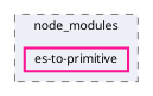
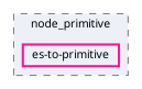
  digraph {
    compound=true
    fontname="Noto Sans"
    n1 [color=deeppink fillcolor="#edf0f7" fontname="Noto Sans" fontsize=10 height=0.2 label="es-to-primitive" shape=box style="filled,bold" width=0.4]
    subgraph cluster_1 {
      bgcolor="#edf0f7"
      fontsize=10
-     label=node_modules
+     label=node_primitive
      pencolor=grey50
      style="filled,dashed"
      n1
    }
  }
